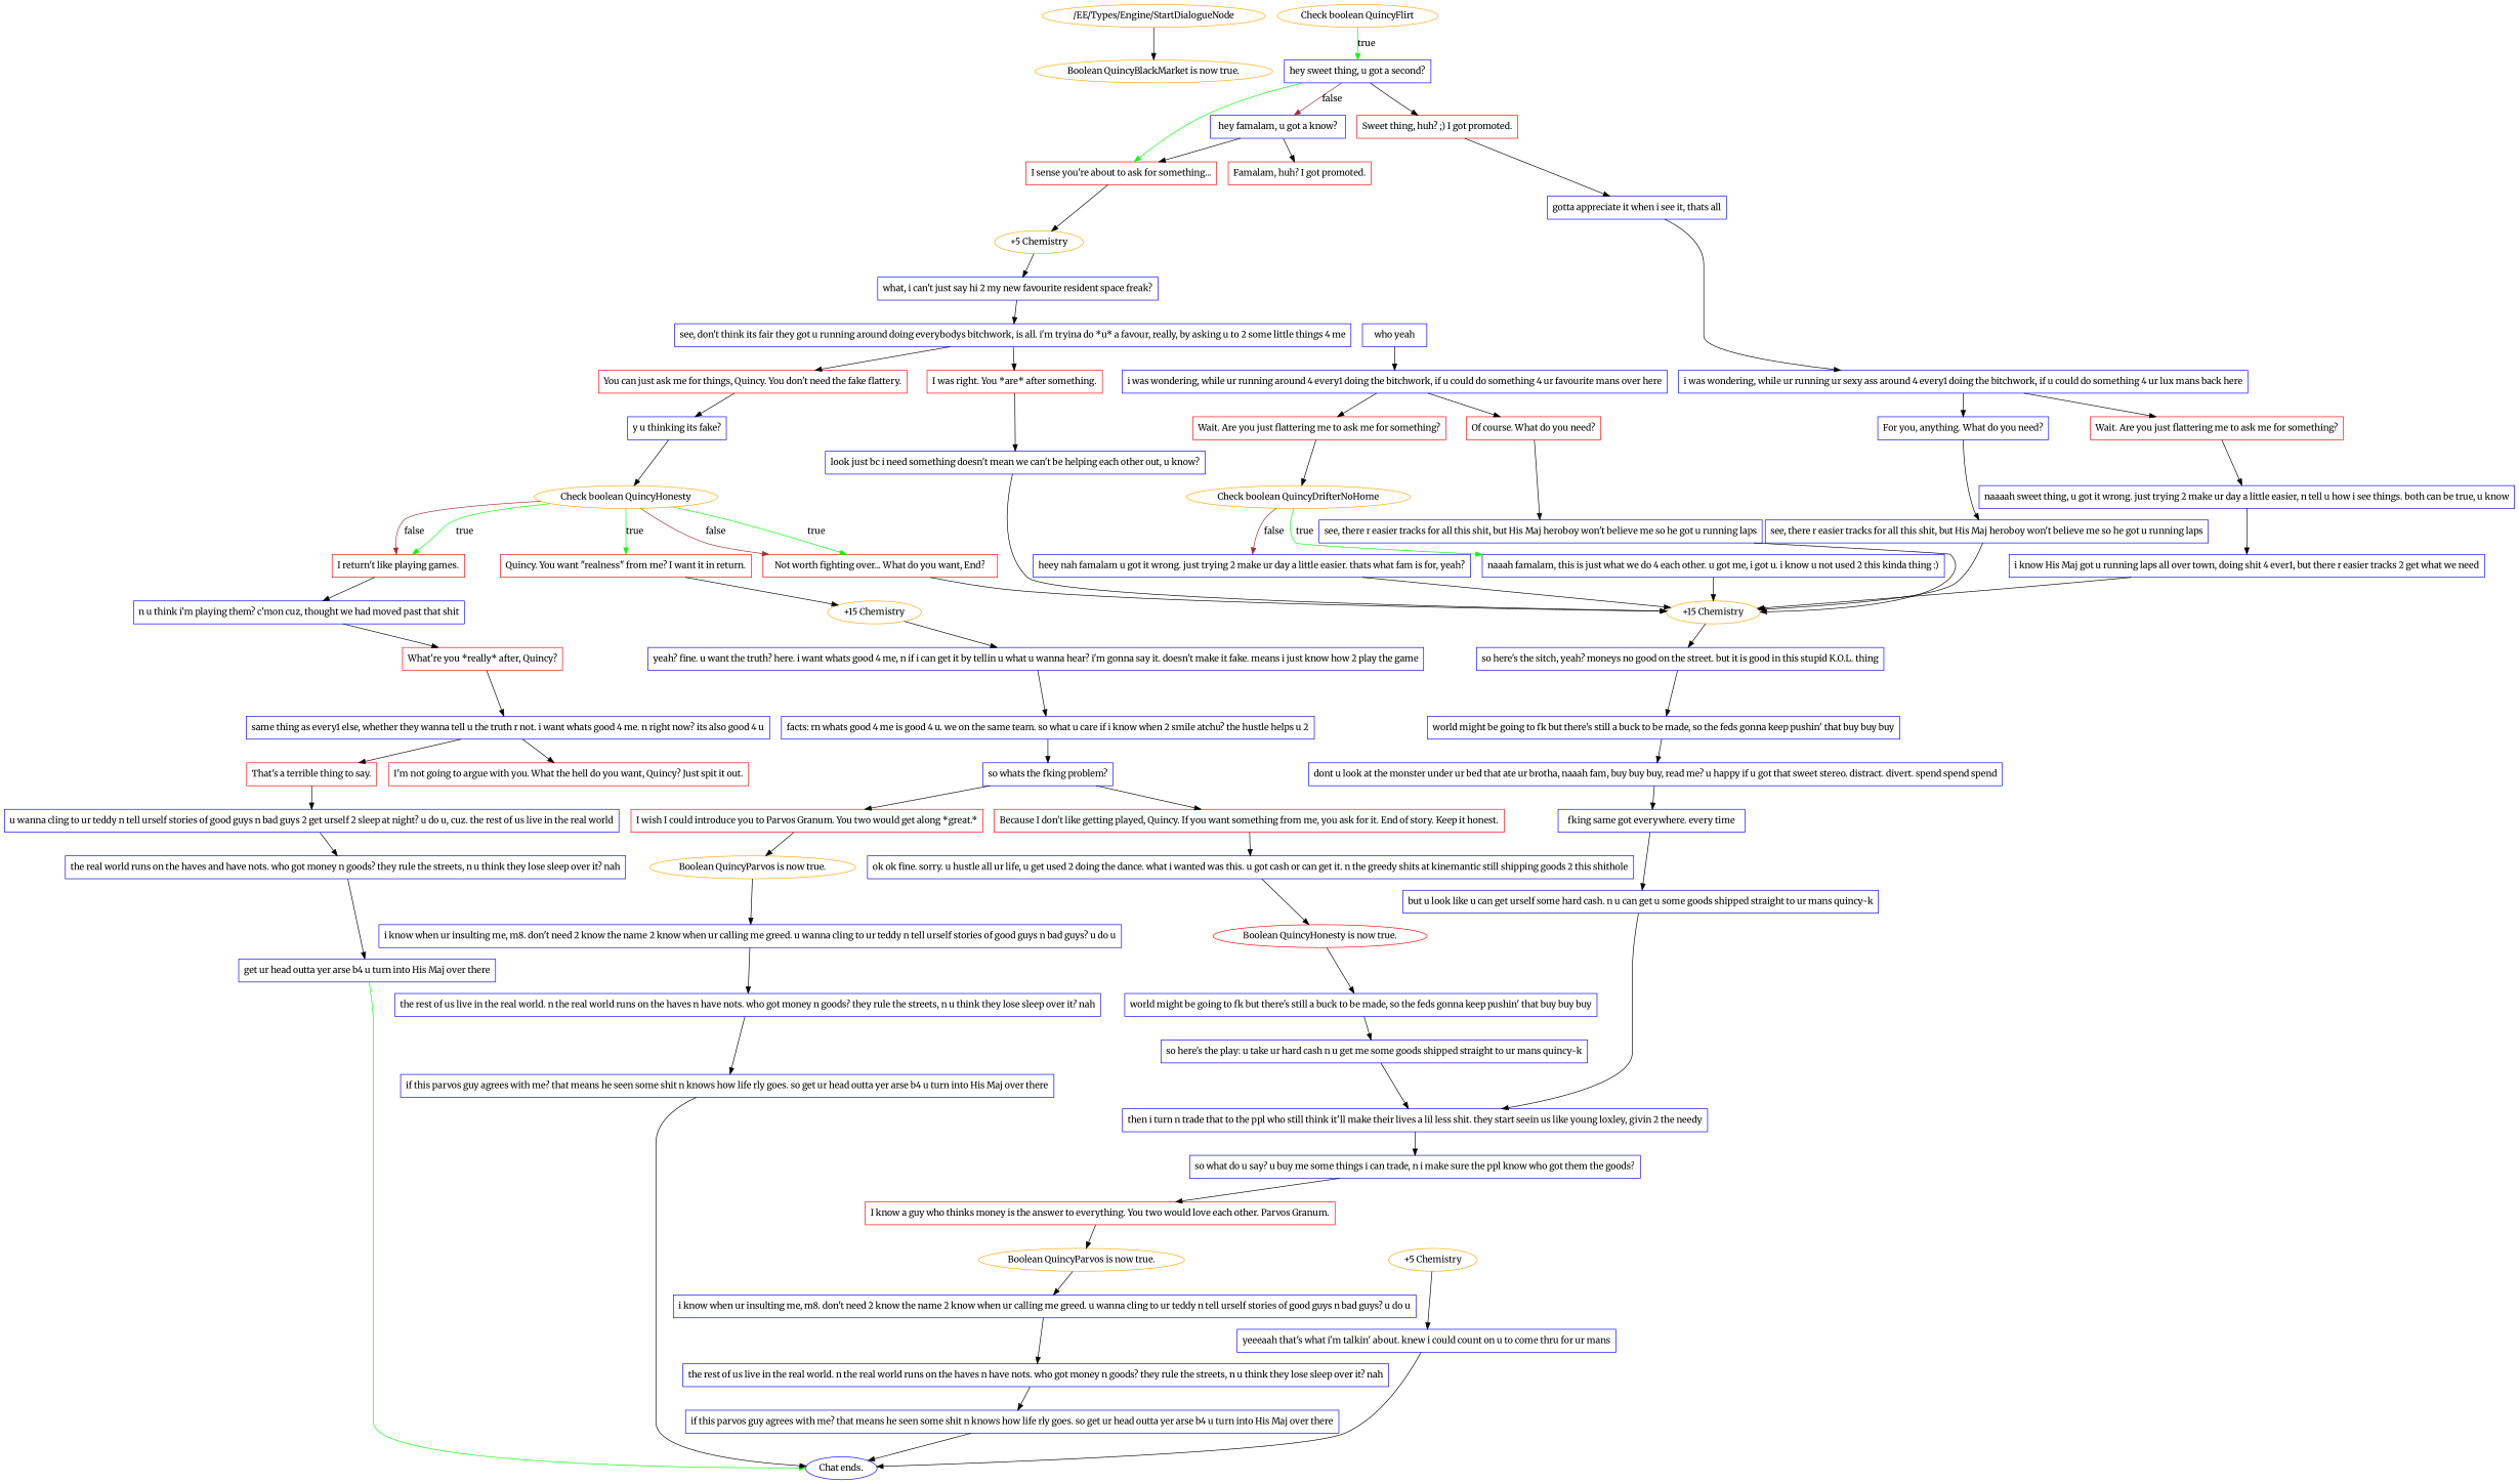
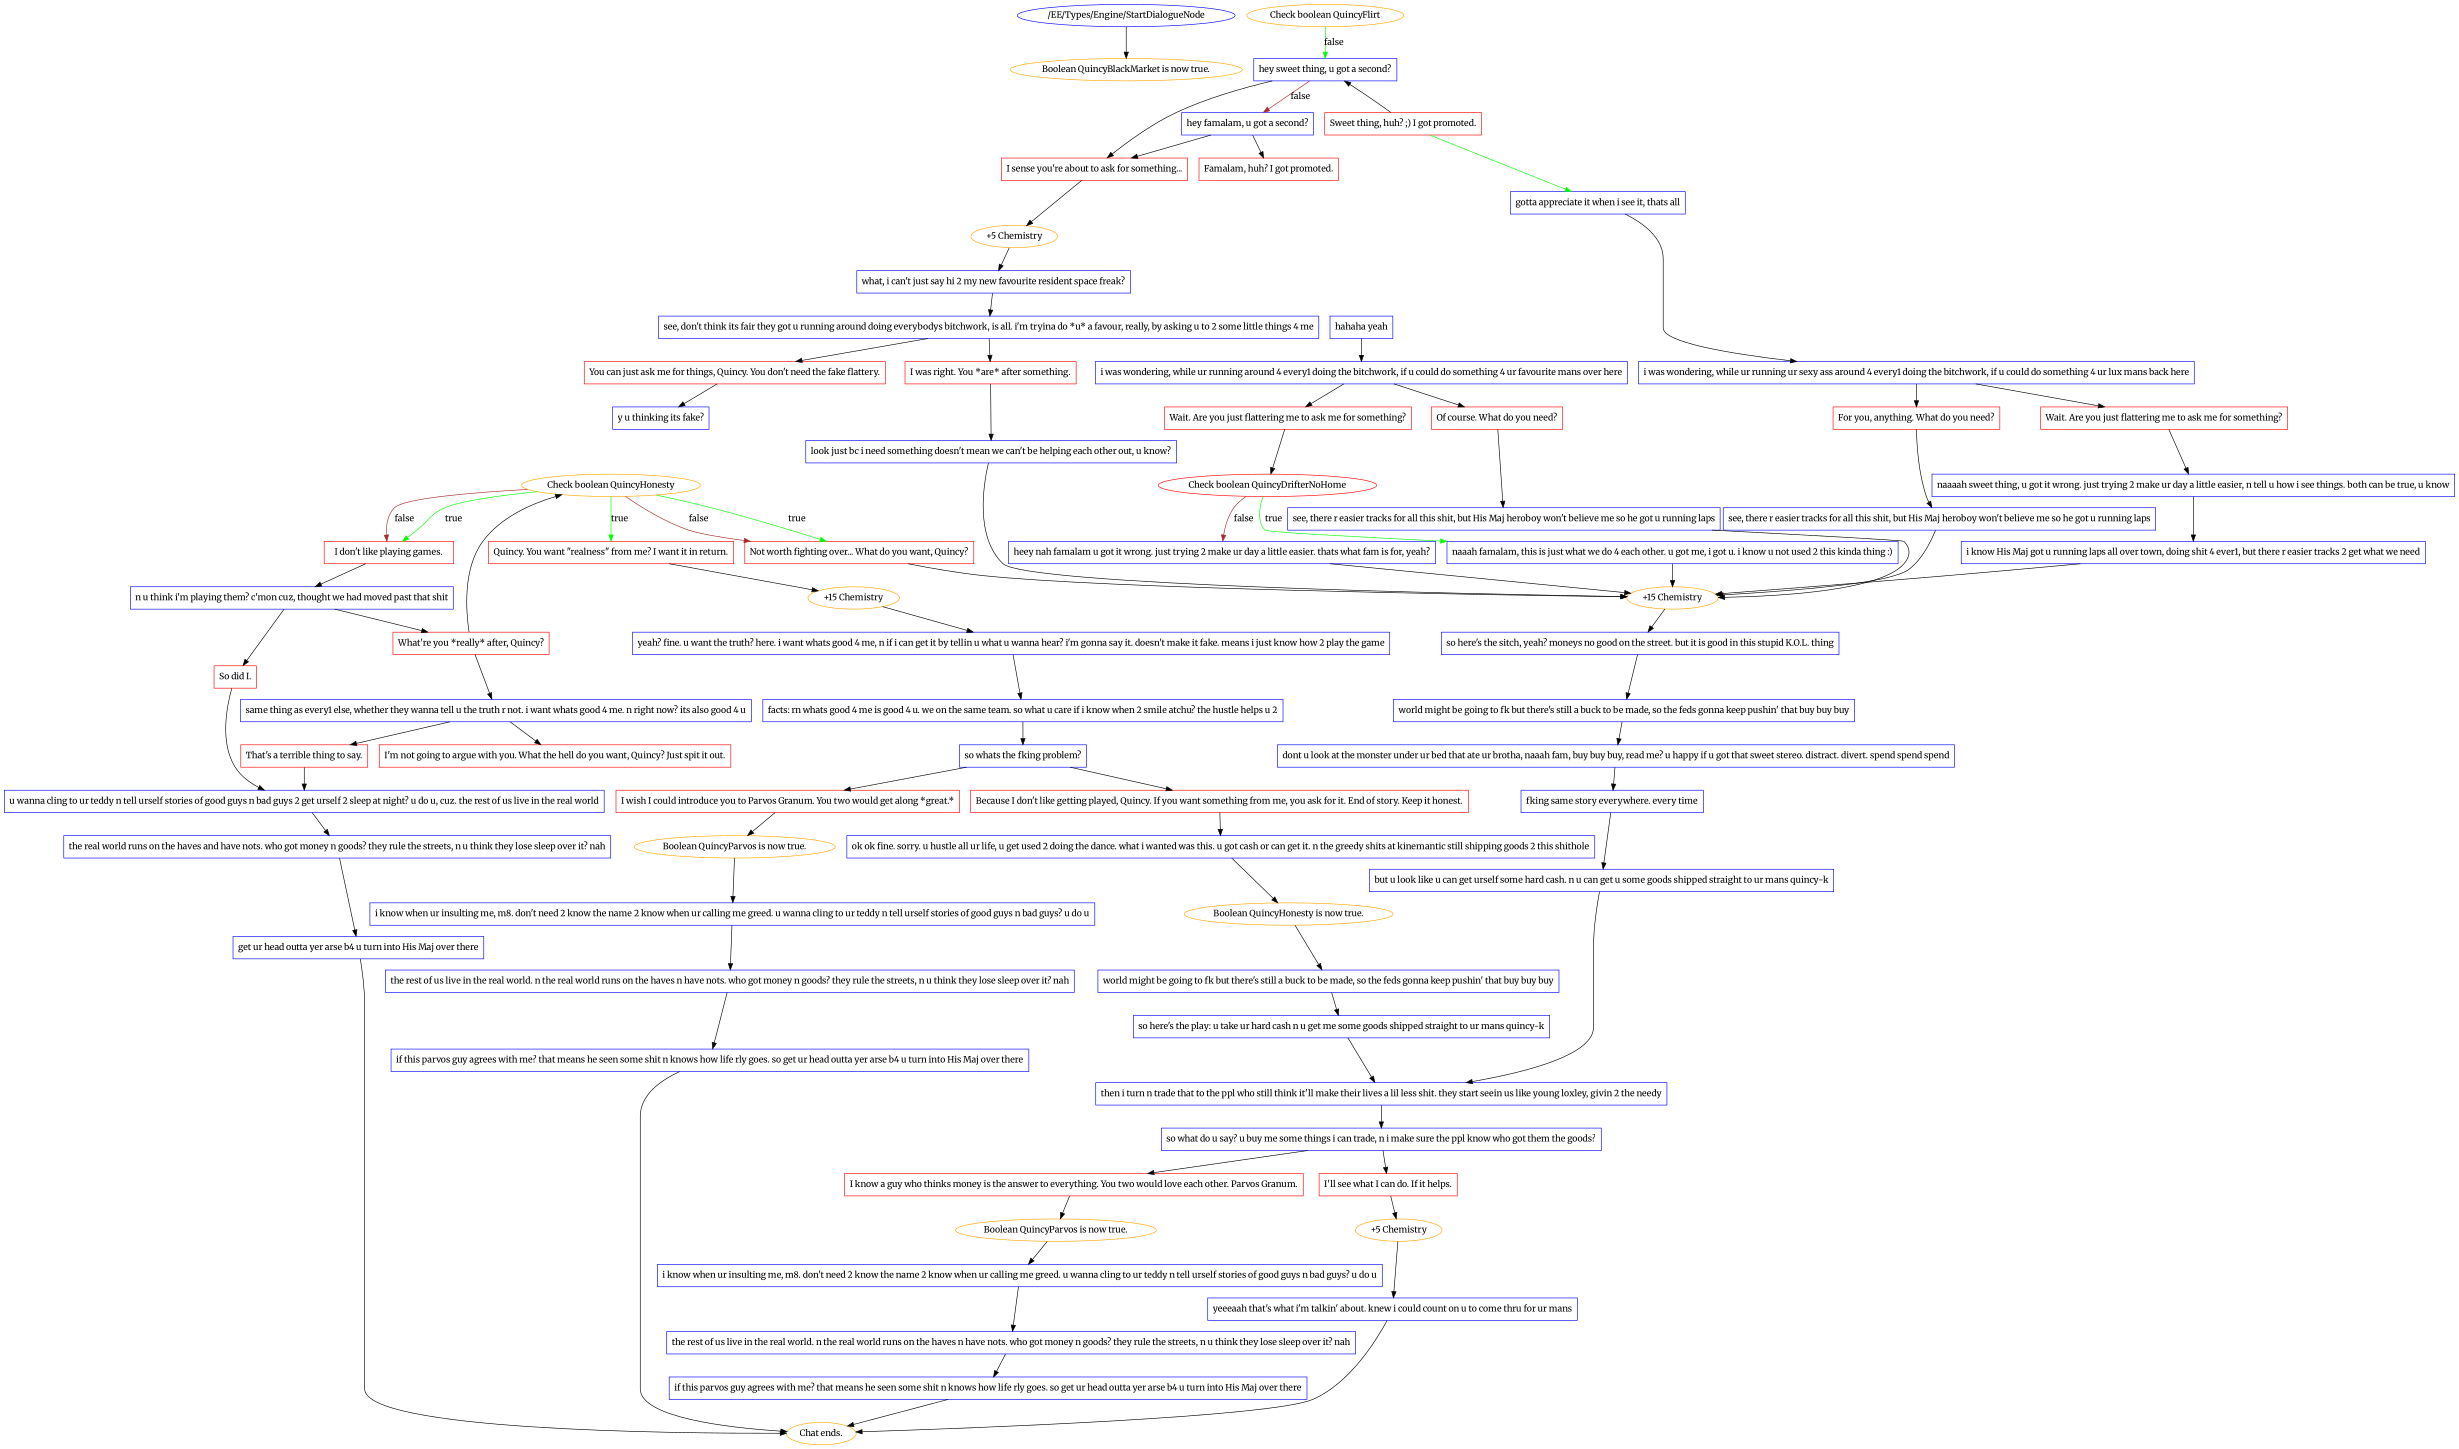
  digraph {
    fontname=Merriweather
    node [color=blue fontname=Merriweather shape=box]
    edge [fontname=Merriweather]
-   n1 [color=orange label="/EE/Types/Engine/StartDialogueNode" shape=""]
+   n1 [label="/EE/Types/Engine/StartDialogueNode" shape=""]
    n2 [color=orange label="Boolean QuincyBlackMarket is now true." shape=""]
    n3 [color=orange label="Check boolean QuincyFlirt" shape=""]
    n4 [label="hey sweet thing, u got a second?"]
-   n5 [label="hey famalam, u got a know?"]
+   n5 [label="hey famalam, u got a second?"]
    n6 [color=red label="Sweet thing, huh? ;) I got promoted."]
    n7 [color=red label="I sense you're about to ask for something..."]
    n8 [color=red label="Famalam, huh? I got promoted."]
    n9 [label="gotta appreciate it when i see it, thats all"]
    n10 [color=orange label="+5 Chemistry" shape=""]
    n11 [label="i was wondering, while ur running ur sexy ass around 4 every1 doing the bitchwork, if u could do something 4 ur lux mans back here"]
    n12 [label="what, i can't just say hi 2 my new favourite resident space freak?"]
-   n13 [label="who yeah"]
+   n13 [label="hahaha yeah"]
    n14 [label="i was wondering, while ur running around 4 every1 doing the bitchwork, if u could do something 4 ur favourite mans over here"]
-   n15 [label="For you, anything. What do you need?"]
+   n15 [color=red label="For you, anything. What do you need?"]
    n16 [color=red label="Wait. Are you just flattering me to ask me for something?"]
    n17 [label="see, don't think its fair they got u running around doing everybodys bitchwork, is all. i'm tryina do *u* a favour, really, by asking u to 2 some little things 4 me"]
    n18 [color=red label="Of course. What do you need?"]
    n19 [color=red label="Wait. Are you just flattering me to ask me for something?"]
    n20 [label="see, there r easier tracks for all this shit, but His Maj heroboy won't believe me so he got u running laps"]
    n21 [label="naaaah sweet thing, u got it wrong. just trying 2 make ur day a little easier, n tell u how i see things. both can be true, u know"]
    n22 [color=red label="I was right. You *are* after something."]
    n23 [color=red label="You can just ask me for things, Quincy. You don't need the fake flattery."]
    n24 [label="see, there r easier tracks for all this shit, but His Maj heroboy won't believe me so he got u running laps"]
-   n25 [color=orange label="Check boolean QuincyDrifterNoHome" shape=""]
+   n25 [color=red label="Check boolean QuincyDrifterNoHome" shape=""]
    n26 [color=orange label="+15 Chemistry" shape=""]
    n27 [label="i know His Maj got u running laps all over town, doing shit 4 ever1, but there r easier tracks 2 get what we need"]
    n28 [label="look just bc i need something doesn't mean we can't be helping each other out, u know?"]
    n29 [label="y u thinking its fake?"]
    n30 [label="naaah famalam, this is just what we do 4 each other. u got me, i got u. i know u not used 2 this kinda thing :)"]
    n31 [label="heey nah famalam u got it wrong. just trying 2 make ur day a little easier. thats what fam is for, yeah?"]
    n32 [label="so here's the sitch, yeah? moneys no good on the street. but it is good in this stupid K.O.L. thing"]
    n33 [color=orange label="Check boolean QuincyHonesty" shape=""]
    n34 [label="world might be going to fk but there's still a buck to be made, so the feds gonna keep pushin' that buy buy buy"]
    n35 [color=red label="Quincy. You want \"realness\" from me? I want it in return."]
-   n36 [color=red label="I return't like playing games."]
-   n37 [color=red label="Not worth fighting over... What do you want, End?"]
+   n36 [color=red label="I don't like playing games."]
+   n37 [color=red label="Not worth fighting over... What do you want, Quincy?"]
    n38 [label="dont u look at the monster under ur bed that ate ur brotha, naaah fam, buy buy buy, read me? u happy if u got that sweet stereo. distract. divert. spend spend spend"]
    n39 [color=orange label="+15 Chemistry" shape=""]
    n40 [label="n u think i'm playing them? c'mon cuz, thought we had moved past that shit"]
-   n41 [label="fking same got everywhere. every time"]
+   n41 [label="fking same story everywhere. every time"]
    n42 [label="yeah? fine. u want the truth? here. i want whats good 4 me, n if i can get it by tellin u what u wanna hear? i'm gonna say it. doesn't make it fake. means i just know how 2 play the game"]
+   n43 [color=red label="So did I."]
    n44 [color=red label="What're you *really* after, Quincy?"]
    n45 [label="but u look like u can get urself some hard cash. n u can get u some goods shipped straight to ur mans quincy-k"]
    n46 [label="facts: rn whats good 4 me is good 4 u. we on the same team. so what u care if i know when 2 smile atchu? the hustle helps u 2"]
    n47 [label="u wanna cling to ur teddy n tell urself stories of good guys n bad guys 2 get urself 2 sleep at night? u do u, cuz. the rest of us live in the real world"]
    n48 [label="same thing as every1 else, whether they wanna tell u the truth r not. i want whats good 4 me. n right now? its also good 4 u"]
    n49 [label="then i turn n trade that to the ppl who still think it'll make their lives a lil less shit. they start seein us like young loxley, givin 2 the needy"]
    n50 [label="so whats the fking problem?"]
    n51 [label="the real world runs on the haves and have nots. who got money n goods? they rule the streets, n u think they lose sleep over it? nah"]
    n52 [color=red label="That's a terrible thing to say."]
    n53 [color=red label="I'm not going to argue with you. What the hell do you want, Quincy? Just spit it out."]
    n54 [label="so what do u say? u buy me some things i can trade, n i make sure the ppl know who got them the goods?"]
    n55 [color=red label="I wish I could introduce you to Parvos Granum. You two would get along *great.*"]
    n56 [color=red label="Because I don't like getting played, Quincy. If you want something from me, you ask for it. End of story. Keep it honest."]
    n57 [label="get ur head outta yer arse b4 u turn into His Maj over there"]
+   n58 [color=red label="I'll see what I can do. If it helps."]
    n59 [color=red label="I know a guy who thinks money is the answer to everything. You two would love each other. Parvos Granum."]
    n60 [color=orange label="Boolean QuincyParvos is now true." shape=""]
    n61 [label="ok ok fine. sorry. u hustle all ur life, u get used 2 doing the dance. what i wanted was this. u got cash or can get it. n the greedy shits at kinemantic still shipping goods 2 this shithole"]
-   "Chat ends." [shape=""]
+   "Chat ends." [color=orange shape=""]
    n63 [color=orange label="+5 Chemistry" shape=""]
    n64 [color=orange label="Boolean QuincyParvos is now true." shape=""]
    n65 [label="i know when ur insulting me, m8. don't need 2 know the name 2 know when ur calling me greed. u wanna cling to ur teddy n tell urself stories of good guys n bad guys? u do u"]
-   n66 [color=red label="Boolean QuincyHonesty is now true." shape=""]
+   n66 [color=orange label="Boolean QuincyHonesty is now true." shape=""]
    n67 [label="yeeeaah that's what i'm talkin' about. knew i could count on u to come thru for ur mans"]
    n68 [label="i know when ur insulting me, m8. don't need 2 know the name 2 know when ur calling me greed. u wanna cling to ur teddy n tell urself stories of good guys n bad guys? u do u"]
    n69 [label="the rest of us live in the real world. n the real world runs on the haves n have nots. who got money n goods? they rule the streets, n u think they lose sleep over it? nah"]
    n70 [label="world might be going to fk but there's still a buck to be made, so the feds gonna keep pushin' that buy buy buy"]
    n71 [label="the rest of us live in the real world. n the real world runs on the haves n have nots. who got money n goods? they rule the streets, n u think they lose sleep over it? nah"]
    n72 [label="if this parvos guy agrees with me? that means he seen some shit n knows how life rly goes. so get ur head outta yer arse b4 u turn into His Maj over there"]
    n73 [label="so here's the play: u take ur hard cash n u get me some goods shipped straight to ur mans quincy-k"]
    n74 [label="if this parvos guy agrees with me? that means he seen some shit n knows how life rly goes. so get ur head outta yer arse b4 u turn into His Maj over there"]
    n1 -> n2
-   n3 -> n4 [color=green label=true]
+   n3 -> n4 [color=green label=false]
    n4 -> n5 [color=brown label=false]
-   n4 -> n6
-   n4 -> n7 [color=green]
+   n6 -> n4
+   n4 -> n7
    n5 -> n7
    n5 -> n8
-   n6 -> n9
+   n6 -> n9 [color=green]
    n7 -> n10
    n9 -> n11
    n10 -> n12
    n11 -> n15
    n11 -> n16
    n12 -> n17
    n13 -> n14
    n14 -> n18
    n14 -> n19
    n15 -> n20
    n16 -> n21
    n17 -> n22
    n17 -> n23
    n18 -> n24
    n19 -> n25
    n20 -> n26
    n21 -> n27
    n22 -> n28
    n23 -> n29
    n24 -> n26
    n25 -> n30 [color=green label=true]
    n25 -> n31 [color=brown label=false]
    n26 -> n32
    n27 -> n26
    n28 -> n26
-   n29 -> n33
+   n44 -> n33
    n30 -> n26
    n31 -> n26
    n32 -> n34
    n33 -> n35 [color=green label=true]
    n33 -> n36 [color=green label=true]
    n33 -> n36 [color=brown label=false]
    n33 -> n37 [color=green label=true]
    n33 -> n37 [color=brown label=false]
    n34 -> n38
    n35 -> n39
    n36 -> n40
    n37 -> n26
    n38 -> n41
    n39 -> n42
+   n40 -> n43
    n40 -> n44
    n41 -> n45
    n42 -> n46
+   n43 -> n47
    n44 -> n48
    n45 -> n49
    n46 -> n50
    n47 -> n51
    n48 -> n52
    n48 -> n53
    n49 -> n54
    n50 -> n55
    n50 -> n56
    n51 -> n57
    n52 -> n47
+   n54 -> n58
    n54 -> n59
    n55 -> n60
    n56 -> n61
-   n57 -> "Chat ends." [color=green]
+   n57 -> "Chat ends."
+   n58 -> n63
    n59 -> n64
    n60 -> n65
    n61 -> n66
    n63 -> n67
    n64 -> n68
    n65 -> n69
    n66 -> n70
    n67 -> "Chat ends."
    n68 -> n71
    n69 -> n72
    n70 -> n73
    n71 -> n74
    n72 -> "Chat ends."
    n73 -> n49
    n74 -> "Chat ends."
  }
